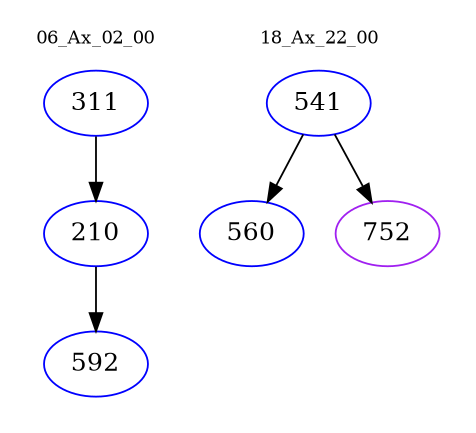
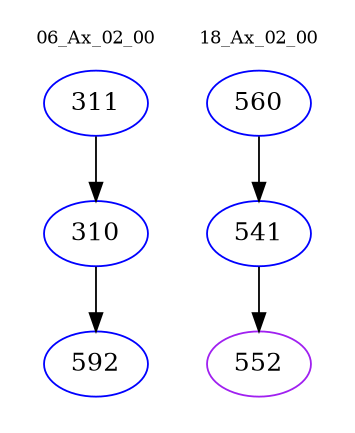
  digraph {
    node [color=blue]
    edge [color=black]
-   n1 [label=210]
+   n1 [label=310]
    n2 [label=592]
    n3 [label=311]
    n4 [label=541]
    n5 [label=560]
-   n6 [color=purple label=752]
+   n6 [color=purple label=552]
    subgraph cluster_1 {
      color=white
      fontsize=10
      label="06_Ax_02_00"
      n1
      n2
      n3
    }
    subgraph cluster_2 {
      color=white
      fontsize=10
-     label="18_Ax_22_00"
+     label="18_Ax_02_00"
      n4
      n5
      n6
    }
    n1 -> n2
    n3 -> n1
-   n4 -> n5
+   n5 -> n4
    n4 -> n6
  }
